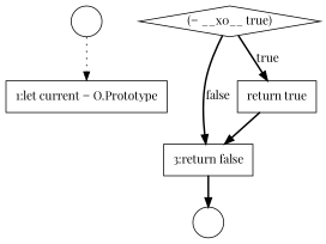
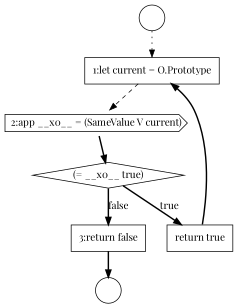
  digraph {
    fontname="Playfair Display"
    node [color=black fillcolor=white fontname="Playfair Display" shape=none style=filled]
    edge [color=black fontname="Playfair Display" style=bold]
    n1 [label=<<font color="black">     <table border="0" cellborder="1" cellspacing="0" cellpadding="10">       <tr><td align="left">1:let current = O.Prototype</td></tr>     </table>   </font>> margin=0]
+   n2 [label=<<font color="black">2:app __x0__ = (SameValue V current)</font>> shape=cds]
    n3 [label=<<font color="black">(= __x0__ true)</font>> shape=diamond]
    n4 [label=<<font color="black">     <table border="0" cellborder="1" cellspacing="0" cellpadding="10">       <tr><td align="left">3:return false</td></tr>     </table>   </font>> margin=0]
    n5 [label=<<font color="black">     <table border="0" cellborder="1" cellspacing="0" cellpadding="10">       <tr><td align="left">return true</td></tr>     </table>   </font>> margin=0]
    n6 [label=" " shape=circle]
    n7 [label=" " shape=circle]
+   n1 -> n2 [style=dashed]
+   n2 -> n3
    n3 -> n4 [label=<<font color="black">false</font>>]
    n3 -> n5 [label=<<font color="black">true</font>>]
    n4 -> n6
-   n5 -> n4
+   n5 -> n1
    n7 -> n1 [style=dotted]
  }
